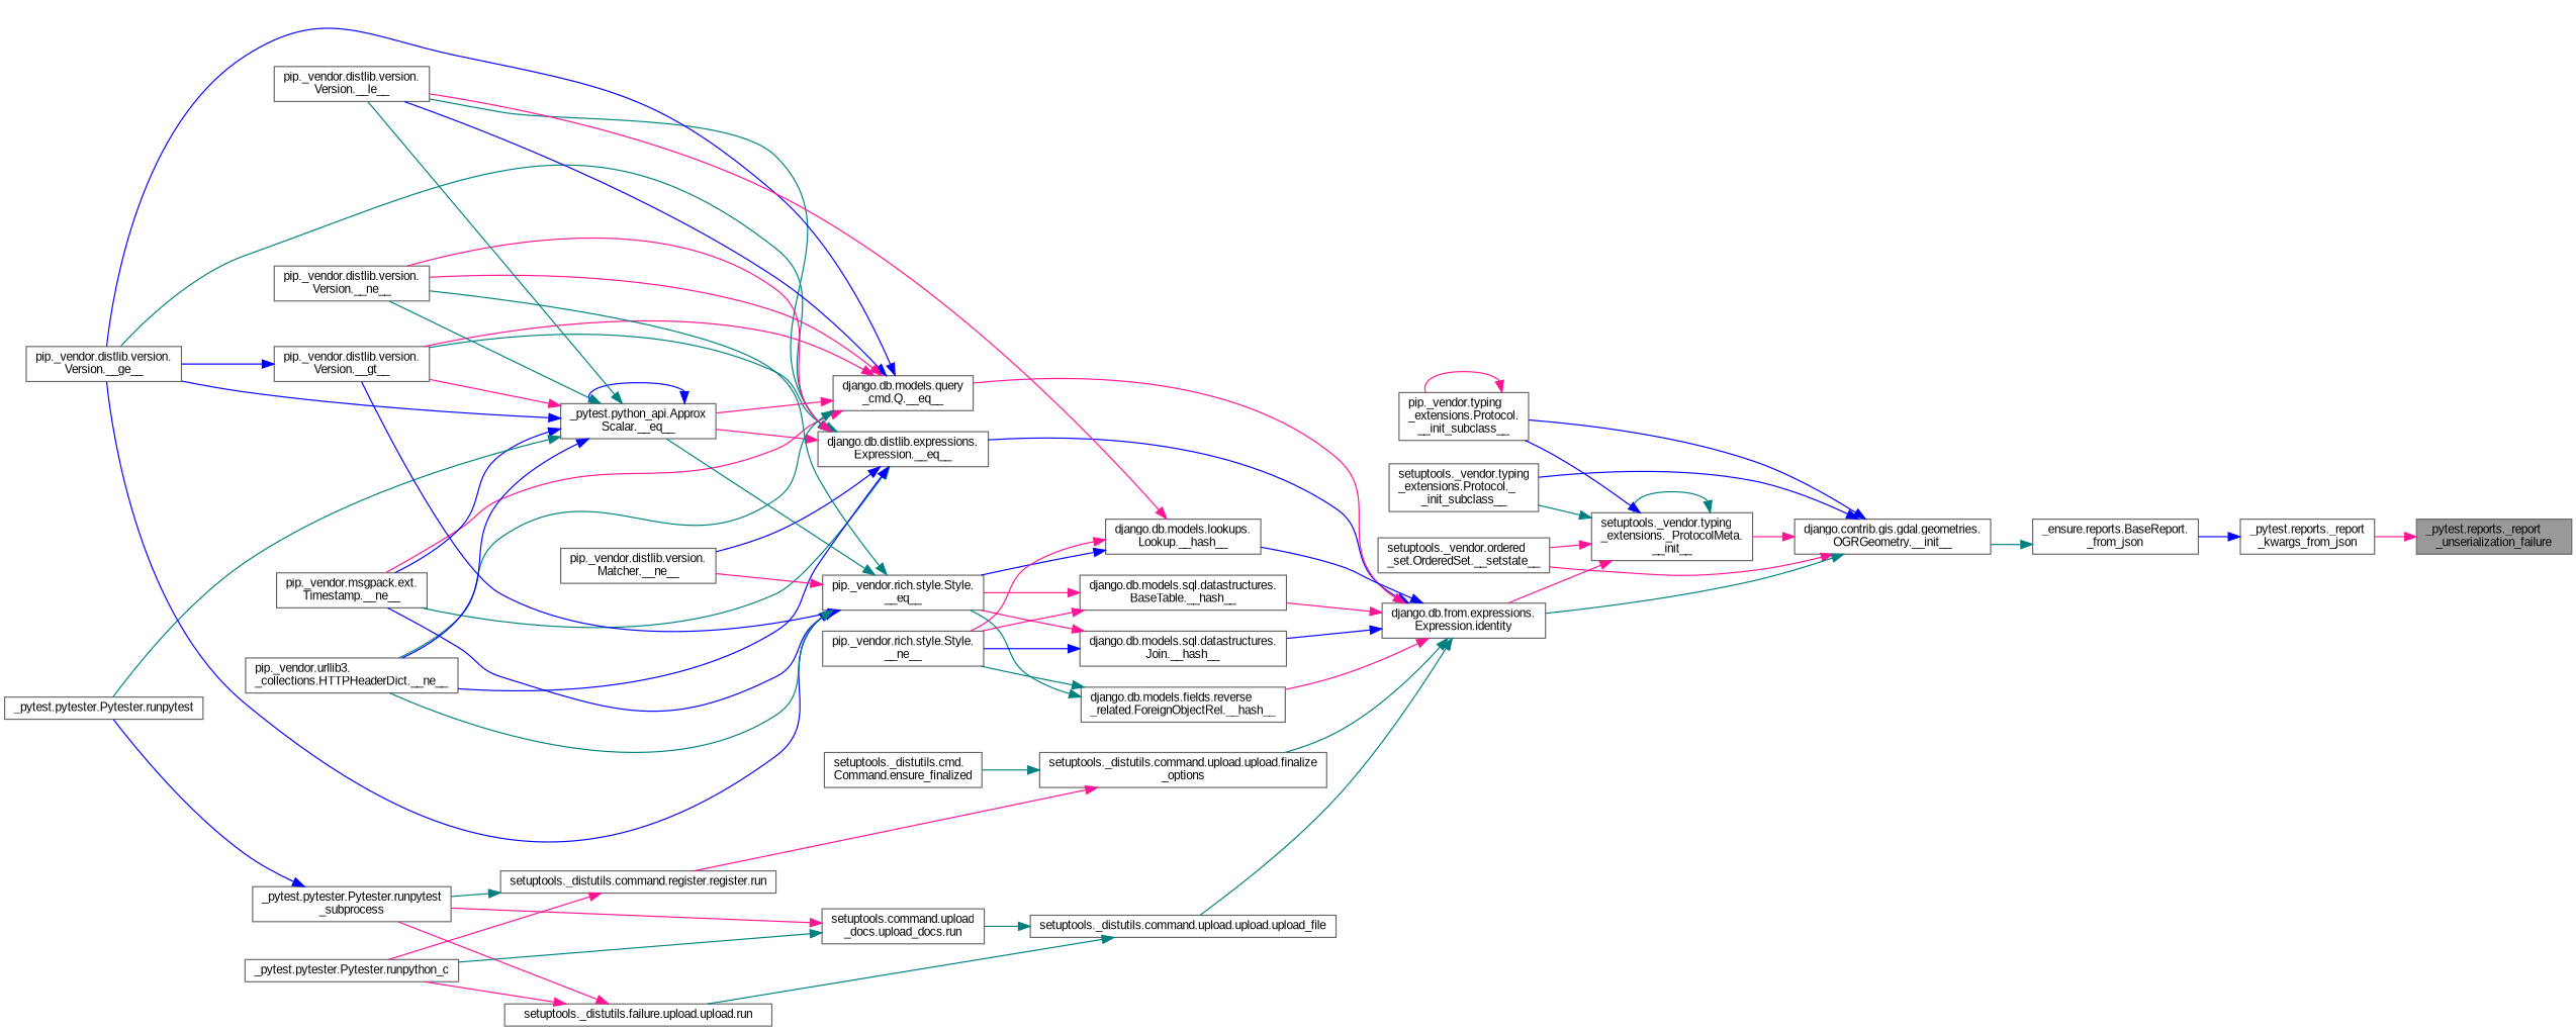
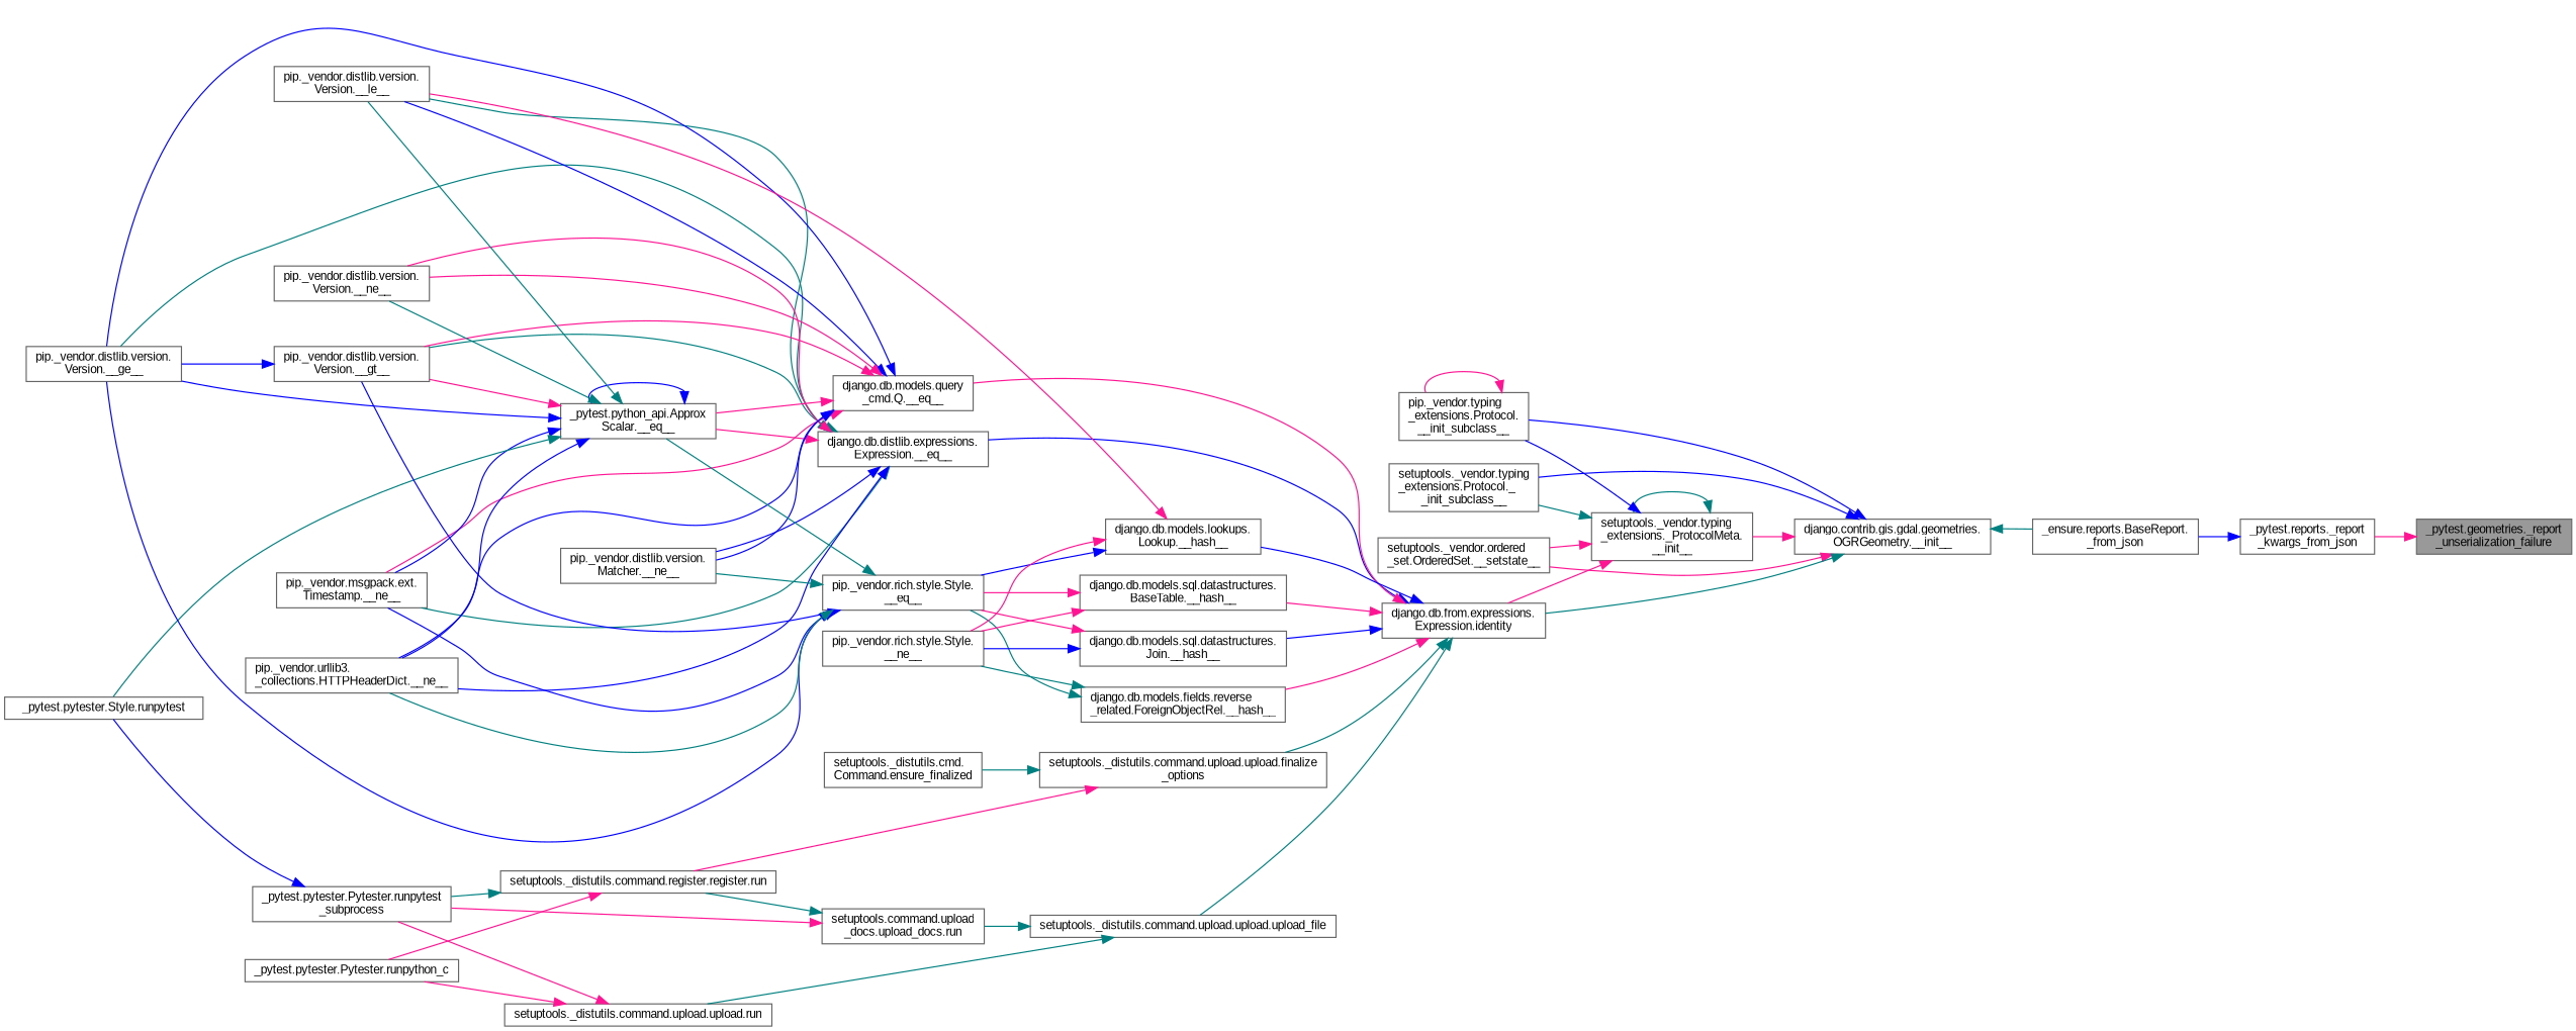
  digraph {
    fontname="Liberation Sans"
    rankdir=RL
    node [color=grey40 fillcolor=white fontname="Liberation Sans" fontsize=10 shape=box style=filled]
    edge [color=deeppink dir=back fontname="Liberation Sans" fontsize=10 labelfontname=Helvetica labelfontsize=10 style=solid]
-   n1 [color=gray40 fillcolor=grey60 fontcolor=black height=0.2 label="_pytest.reports._report\l_unserialization_failure" width=0.4]
+   n1 [color=gray40 fillcolor=grey60 fontcolor=black height=0.2 label="_pytest.geometries._report\l_unserialization_failure" width=0.4]
    n2 [height=0.2 label="_pytest.reports._report\l_kwargs_from_json" width=0.4]
    n3 [height=0.2 label="_ensure.reports.BaseReport.\l_from_json" width=0.4]
    n4 [height=0.2 label="django.contrib.gis.gdal.geometries.\lOGRGeometry.__init__" width=0.4]
    n5 [height=0.2 label="setuptools._vendor.typing\l_extensions._ProtocolMeta.\l__init__" width=0.4]
    n6 [height=0.2 label="pip._vendor.typing\l_extensions.Protocol.\l__init_subclass__" width=0.4]
    n7 [height=0.2 label="setuptools._vendor.typing\l_extensions.Protocol._\l_init_subclass__" width=0.4]
    n8 [height=0.2 label="setuptools._vendor.ordered\l_set.OrderedSet.__setstate__" width=0.4]
    n9 [height=0.2 label="django.db.from.expressions.\lExpression.identity" width=0.4]
    n10 [height=0.2 label="django.db.distlib.expressions.\lExpression.__eq__" width=0.4]
    n11 [height=0.2 label="django.db.models.query\l_cmd.Q.__eq__" width=0.4]
    n12 [height=0.2 label="django.db.models.fields.reverse\l_related.ForeignObjectRel.__hash__" width=0.4]
    n13 [height=0.2 label="django.db.models.lookups.\lLookup.__hash__" width=0.4]
    n14 [height=0.2 label="django.db.models.sql.datastructures.\lBaseTable.__hash__" width=0.4]
    n15 [height=0.2 label="django.db.models.sql.datastructures.\lJoin.__hash__" width=0.4]
    n16 [height=0.2 label="setuptools._distutils.command.upload.upload.finalize\l_options" width=0.4]
    n17 [height=0.2 label="setuptools._distutils.command.upload.upload.upload_file" width=0.4]
    n18 [height=0.2 label="_pytest.python_api.Approx\lScalar.__eq__" width=0.4]
    n19 [height=0.2 label="pip._vendor.distlib.version.\lVersion.__ge__" width=0.4]
    n20 [height=0.2 label="pip._vendor.distlib.version.\lVersion.__gt__" width=0.4]
    n21 [height=0.2 label="pip._vendor.distlib.version.\lVersion.__le__" width=0.4]
    n22 [height=0.2 label="pip._vendor.distlib.version.\lMatcher.__ne__" width=0.4]
    n23 [height=0.2 label="pip._vendor.distlib.version.\lVersion.__ne__" width=0.4]
    n24 [height=0.2 label="pip._vendor.msgpack.ext.\lTimestamp.__ne__" width=0.4]
    n25 [height=0.2 label="pip._vendor.urllib3.\l_collections.HTTPHeaderDict.__ne__" width=0.4]
    n26 [height=0.2 label="pip._vendor.rich.style.Style.\l__eq__" width=0.4]
    n27 [height=0.2 label="pip._vendor.rich.style.Style.\l__ne__" width=0.4]
    n28 [height=0.2 label="setuptools._distutils.cmd.\lCommand.ensure_finalized" width=0.4]
    n29 [height=0.2 label="setuptools._distutils.command.register.register.run" width=0.4]
-   n30 [height=0.2 label="setuptools._distutils.failure.upload.upload.run" width=0.4]
+   n30 [height=0.2 label="setuptools._distutils.command.upload.upload.run" width=0.4]
    n31 [height=0.2 label="setuptools.command.upload\l_docs.upload_docs.run" width=0.4]
-   n32 [height=0.2 label="_pytest.pytester.Pytester.runpytest" width=0.4]
+   n32 [height=0.2 label="_pytest.pytester.Style.runpytest" width=0.4]
    n33 [height=0.2 label="_pytest.pytester.Pytester.runpytest\l_subprocess" width=0.4]
    n34 [height=0.2 label="_pytest.pytester.Pytester.runpython_c" width=0.4]
    n1 -> n2
    n2 -> n3 [color=blue]
-   n3 -> n4 [color=teal]
+   n4 -> n3 [color=teal]
    n4 -> n5
    n4 -> n6 [color=blue]
    n4 -> n7 [color=blue]
    n4 -> n8
    n4 -> n9 [color=teal]
    n5 -> n5 [color=teal]
    n5 -> n6 [color=blue]
    n5 -> n7 [color=teal]
    n5 -> n8
    n5 -> n9
    n6 -> n6
    n9 -> n10 [color=blue]
    n9 -> n11
    n9 -> n12
    n9 -> n13 [color=blue]
    n9 -> n14
    n9 -> n15 [color=blue]
    n9 -> n16 [color=teal]
    n9 -> n17 [color=teal]
    n10 -> n18
    n10 -> n19 [color=teal]
    n10 -> n20 [color=teal]
    n10 -> n21 [color=teal]
    n10 -> n22 [color=blue]
    n10 -> n23
    n10 -> n24 [color=teal]
    n10 -> n25 [color=blue]
    n11 -> n18
    n11 -> n19 [color=blue]
    n11 -> n20
    n11 -> n21 [color=blue]
+   n11 -> n22 [color=blue]
    n11 -> n23
    n11 -> n24
-   n11 -> n25 [color=teal]
+   n11 -> n25 [color=blue]
    n12 -> n26 [color=teal]
    n12 -> n27 [color=teal]
    n13 -> n21
    n13 -> n26 [color=blue]
    n13 -> n27
    n14 -> n26
    n14 -> n27
    n15 -> n26
    n15 -> n27 [color=blue]
    n16 -> n28 [color=teal]
    n16 -> n29
    n17 -> n30 [color=teal]
    n17 -> n31 [color=teal]
    n18 -> n18 [color=blue]
    n18 -> n19 [color=blue]
    n18 -> n20
    n18 -> n21 [color=teal]
    n18 -> n23 [color=teal]
    n18 -> n24 [color=blue]
    n18 -> n25 [color=blue]
    n18 -> n32 [color=teal]
    n20 -> n19 [color=blue]
    n26 -> n18 [color=teal]
    n26 -> n19 [color=blue]
    n26 -> n20 [color=blue]
-   n26 -> n22
-   n26 -> n23 [color=teal]
+   n26 -> n22 [color=teal]
    n26 -> n24 [color=blue]
    n26 -> n25 [color=teal]
    n29 -> n33 [color=teal]
    n29 -> n34
    n30 -> n33
    n30 -> n34
    n31 -> n33
-   n31 -> n34 [color=teal]
+   n31 -> n29 [color=teal]
    n33 -> n32 [color=blue]
  }
